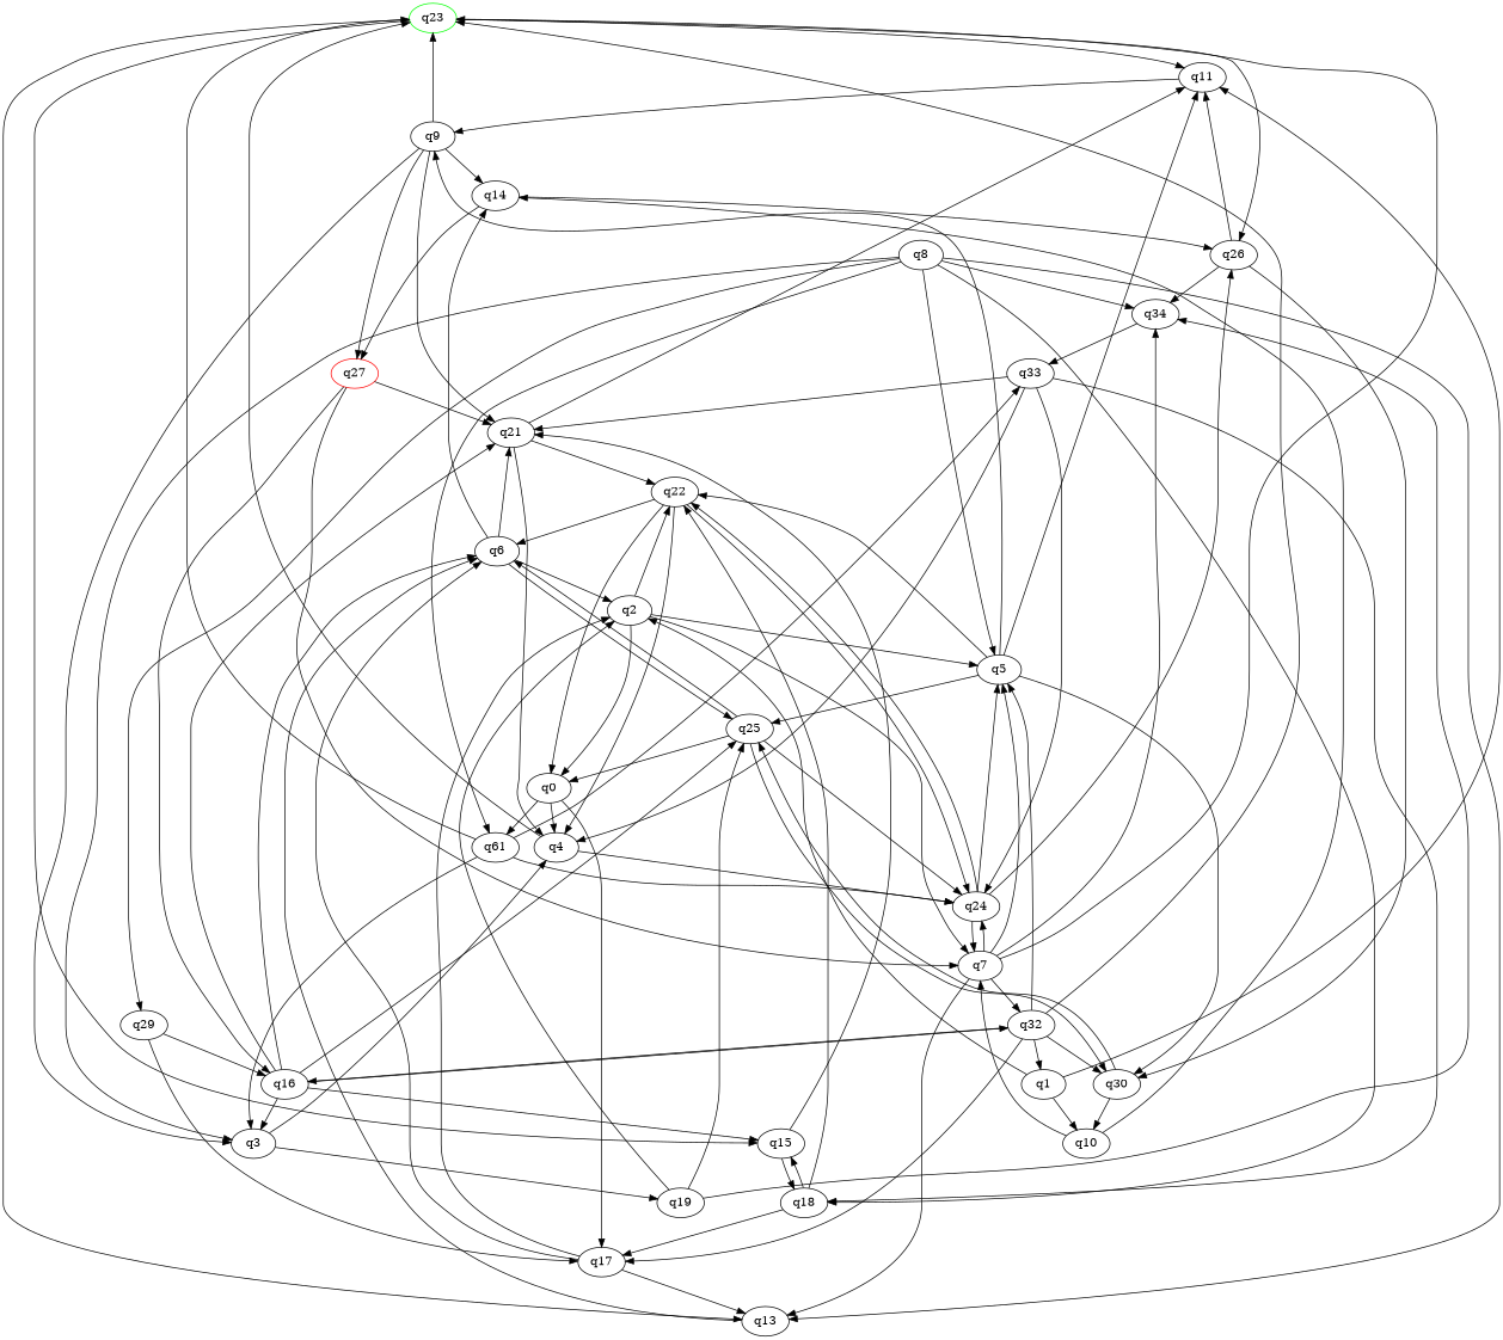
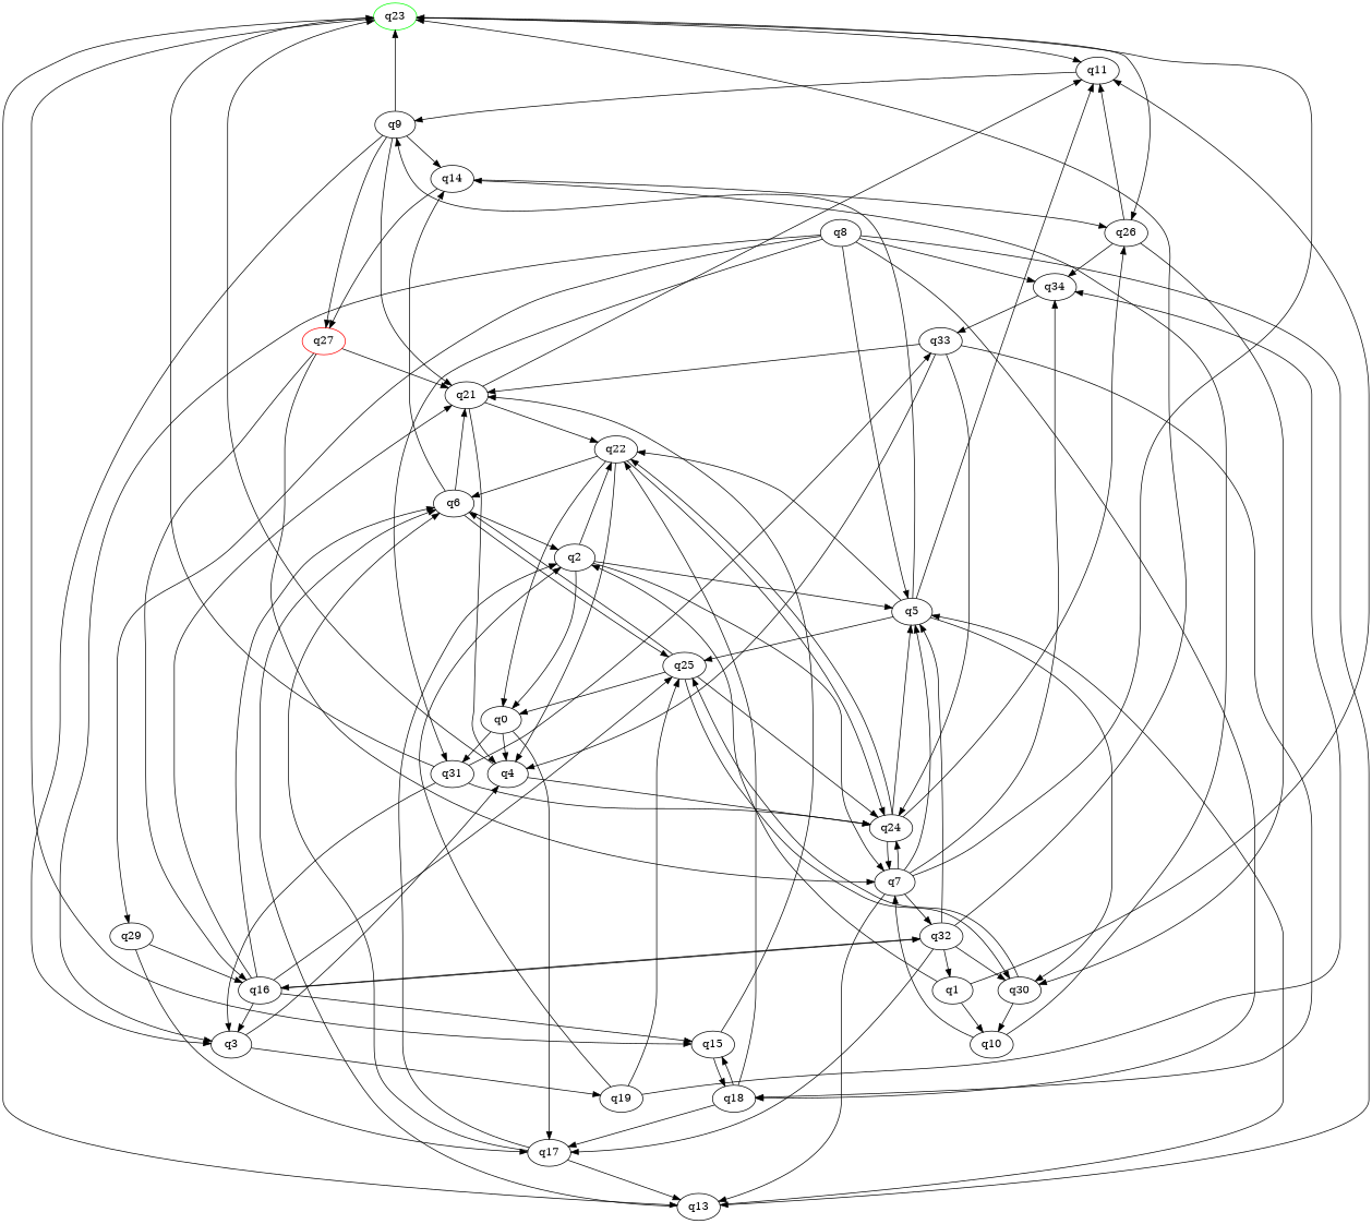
  digraph {
    q23 [color=green initial=1]
    q11
    q13
    q26
    q15
    q9
    q6
    q5
    q30
    q34
    q21
    q18
    q27 [color=red final=1]
    q7
    q16
    q24
    q32
    q4
    q22
    q3
    q25
    q0
    q17
-   q31 [label=q61]
+   q31
    q2
    q33
    q14
    q19
    q1
    q10
    q8
    q29
    q23 -> q11
    q23 -> q13
    q23 -> q26
    q23 -> q15
    q11 -> q9
    q13 -> q6
+   q13 -> q5
    q26 -> q11
    q26 -> q30
    q26 -> q34
    q15 -> q21
    q15 -> q18
    q9 -> q23
    q9 -> q21
    q9 -> q27
    q9 -> q3
    q9 -> q14
    q6 -> q21
    q6 -> q25
    q6 -> q2
    q6 -> q14
    q5 -> q11
    q5 -> q9
    q5 -> q30
    q5 -> q22
    q5 -> q25
    q30 -> q25
    q30 -> q10
    q34 -> q33
    q21 -> q11
    q21 -> q4
    q21 -> q22
    q18 -> q15
    q18 -> q22
    q18 -> q17
    q27 -> q21
    q27 -> q7
    q27 -> q16
    q7 -> q23
    q7 -> q13
    q7 -> q5
    q7 -> q34
    q7 -> q24
    q7 -> q32
    q16 -> q15
    q16 -> q6
    q16 -> q21
    q16 -> q32
    q16 -> q3
    q16 -> q25
    q24 -> q26
    q24 -> q5
    q24 -> q7
    q24 -> q22
    q32 -> q23
    q32 -> q5
    q32 -> q30
    q32 -> q16
    q32 -> q17
    q32 -> q1
    q4 -> q23
    q4 -> q24
    q22 -> q6
    q22 -> q24
    q22 -> q4
    q22 -> q0
    q3 -> q4
    q3 -> q19
    q25 -> q6
    q25 -> q30
    q25 -> q24
    q25 -> q0
    q0 -> q4
    q0 -> q17
    q0 -> q31
    q17 -> q13
    q17 -> q6
    q17 -> q2
    q31 -> q23
    q31 -> q24
    q31 -> q3
    q31 -> q33
    q2 -> q5
    q2 -> q7
    q2 -> q22
    q2 -> q0
    q33 -> q21
    q33 -> q18
    q33 -> q24
    q33 -> q4
    q14 -> q26
    q14 -> q27
    q19 -> q34
    q19 -> q25
    q19 -> q2
    q1 -> q11
    q1 -> q2
    q1 -> q10
    q10 -> q7
    q10 -> q14
    q8 -> q13
    q8 -> q5
    q8 -> q34
    q8 -> q18
    q8 -> q3
    q8 -> q31
    q8 -> q29
    q29 -> q16
    q29 -> q17
  }
